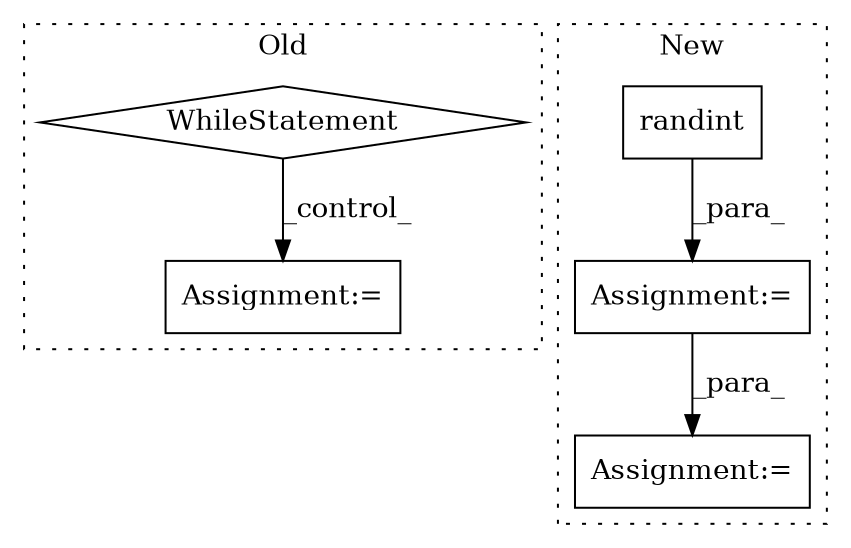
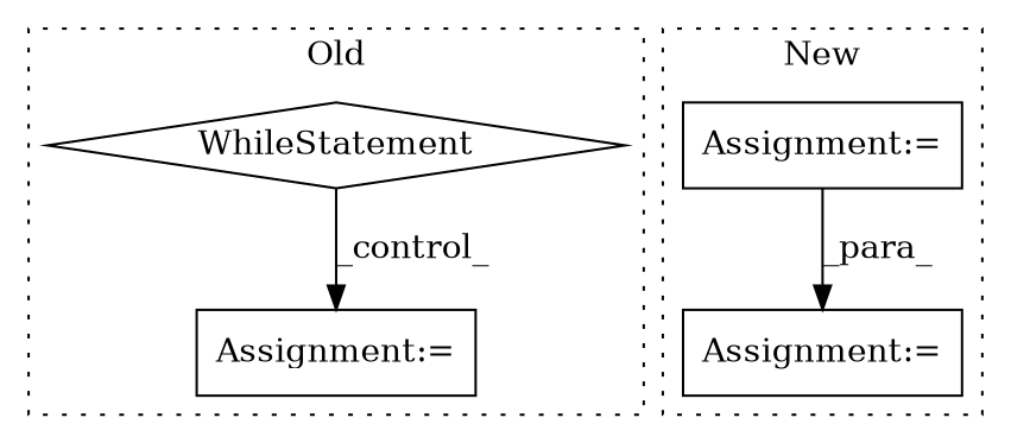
  digraph {
    node [a=7 l=1 shape=box]
    n1 [a=61 l="7,2" label=WhileStatement s="2404,2433" shape=diamond]
    n2 [label="Assignment:=" s=2637]
-   n3 [a=32 l="8,1" label=randint s="2368,2390"]
    n4 [label="Assignment:=" s=2360]
    n5 [label="Assignment:=" s=2402]
    subgraph cluster_1 {
      label=Old
      style=dotted
      n1
      n2
    }
    subgraph cluster_2 {
      label=New
      style=dotted
-     n3
      n4
      n5
    }
    n1 -> n2 [label=_control_]
-   n3 -> n4 [label=_para_]
    n4 -> n5 [label=_para_]
  }
